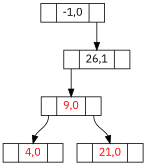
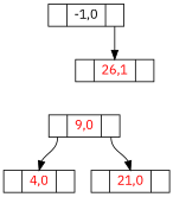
  digraph {
    fontname="IBM Plex Sans"
    node [color=black fontname="IBM Plex Sans" shape=record fontcolor=red]
    edge [fontname="IBM Plex Sans" headport=D tailport=R]
    n1 [height=.1 label="<L> |<D> -1,0|<R> " fontcolor=""]
-   n2 [height=.1 label="<L> |<D> 26,1|<R> " fontcolor=""]
+   n2 [height=.1 label="<L> |<D> 26,1|<R> "]
    n3 [height=.1 label="<L> |<D> 9,0|<R> "]
    n4 [height=.1 label="<L> |<D> 4,0|<R> "]
    n5 [height=.1 label="<L> |<D> 21,0|<R> "]
    n1 -> n2
-   n2 -> n3 [tailport=L]
    n3 -> n4 [tailport=L]
    n3 -> n5
  }
